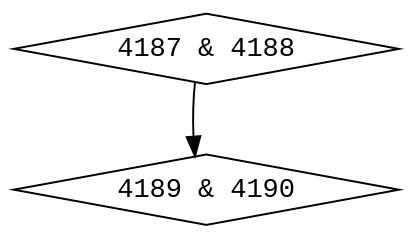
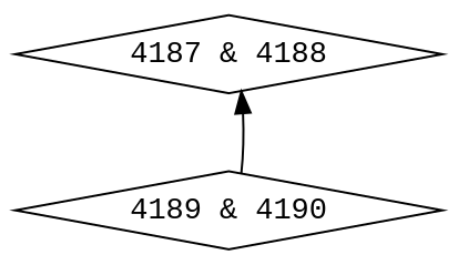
  digraph {
    fontname="Liberation Mono"
    node [shape=diamond fontname="Liberation Mono"]
    n1 [label="4187 & 4188"]
    n2 [label="4189 & 4190"]
-   n1 -> n2 [fontname="Liberation Mono"]
+   n2 -> n1 [fontname="Liberation Mono"]
  }
